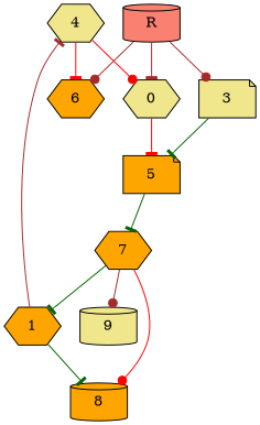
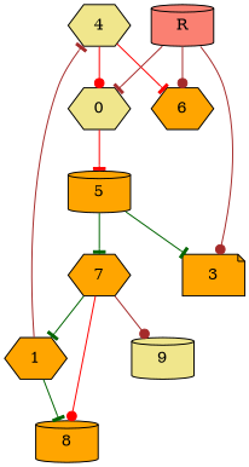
  digraph {
    node [fillcolor=orange shape=hexagon style=filled]
    edge [arrowhead=tee color=brown]
    4 [fillcolor=khaki]
    1
    8 [shape=cylinder]
    n4 [fillcolor=khaki label=0]
    6
-   5 [shape=note]
+   5 [shape=cylinder]
    7
-   3 [fillcolor=khaki shape=note]
+   3 [shape=note]
    9 [fillcolor=khaki shape=cylinder]
    R [fillcolor=salmon shape=cylinder]
    4 -> n4 [arrowhead=dot color=red]
    4 -> 6 [color=red]
    1 -> 4
    1 -> 8 [color=darkgreen]
    n4 -> 5 [color=red]
    5 -> 7 [color=darkgreen]
    7 -> 1 [color=darkgreen]
    7 -> 8 [arrowhead=dot color=red]
    7 -> 9 [arrowhead=dot]
-   3 -> 5 [color=darkgreen]
+   5 -> 3 [color=darkgreen]
    R -> n4
    R -> 6 [arrowhead=dot]
    R -> 3 [arrowhead=dot]
  }
